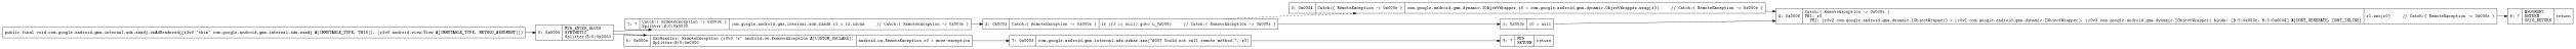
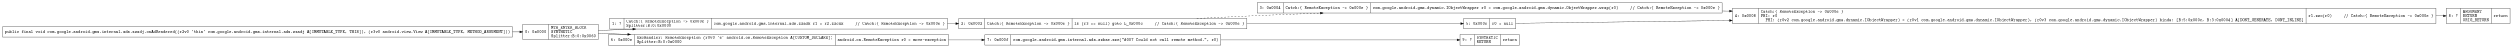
  digraph {
    fontname="Courier Prime"
    rankdir=LR
    node [fontname="Courier Prime" shape=record]
    edge [fontname="Courier Prime"]
    n1 [label="{0\:\ 0x0000|MTH_ENTER_BLOCK\lSYNTHETIC\lSplitter:B:0:0x0060\l}"]
    n2 [label="{1\:\ ?|Catch:\{ RemoteException \-\> 0x000e \}\lSplitter:B:0:0x0000\l|com.google.android.gms.internal.ads.zzadk r1 = r2.zzcxx     \/\/ Catch:\{ RemoteException \-\> 0x000e \}\l}"]
    n3 [label="{6\:\ 0x000e|ExcHandler: RemoteException (r0v0 'e' android.os.RemoteException A[CUSTOM_DECLARE])\lSplitter:B:0:0x0000\l|android.os.RemoteException r0 = move\-exception\l}"]
    n4 [label="{2\:\ 0x0002|Catch:\{ RemoteException \-\> 0x000e \}\l|if (r3 == null) goto L_0x000c     \/\/ Catch:\{ RemoteException \-\> 0x000e \}\l}"]
    n5 [label="{7\:\ 0x000f|com.google.android.gms.internal.ads.zzbae.zze(\"#007 Could not call remote method.\", r0)\l}"]
    n6 [label="{3\:\ 0x0004|Catch:\{ RemoteException \-\> 0x000e \}\l|com.google.android.gms.dynamic.IObjectWrapper r0 = com.google.android.gms.dynamic.ObjectWrapper.wrap(r3)     \/\/ Catch:\{ RemoteException \-\> 0x000e \}\l}"]
    n7 [label="{5\:\ 0x000c|r0 = null\l}"]
    n8 [label="{4\:\ 0x0008|Catch:\{ RemoteException \-\> 0x000e \}\lPHI: r0 \l  PHI: (r0v2 com.google.android.gms.dynamic.IObjectWrapper) = (r0v1 com.google.android.gms.dynamic.IObjectWrapper), (r0v3 com.google.android.gms.dynamic.IObjectWrapper) binds: [B:5:0x000c, B:3:0x0004] A[DONT_GENERATE, DONT_INLINE]\l|r1.zzo(r0)     \/\/ Catch:\{ RemoteException \-\> 0x000e \}\l}"]
    n9 [label="{8\:\ ?|ARGUMENT\lRETURN\lORIG_RETURN\l|return\l}"]
-   n10 [label="{9\:\ ?|MTH\lRETURN\l|return\l}"]
+   n10 [label="{9\:\ ?|SYNTHETIC\lRETURN\l|return\l}"]
    n11 [label="{public final void com.google.android.gms.internal.ads.zzadj.onAdRendered((r2v0 'this' com.google.android.gms.internal.ads.zzadj A[IMMUTABLE_TYPE, THIS]), (r3v0 android.view.View A[IMMUTABLE_TYPE, METHOD_ARGUMENT])) }"]
    n1 -> n2
    n1 -> n3
    n2 -> n4
    n3 -> n5
    n4 -> n6 [style=dashed]
    n4 -> n7
    n5 -> n10
    n6 -> n8
    n7 -> n8
    n8 -> n9
    n11 -> n1
  }
